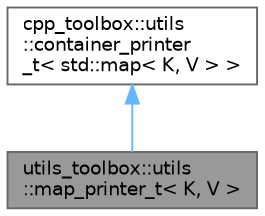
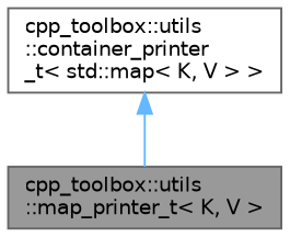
  digraph {
    node [color=gray40 fontname=Helvetica fontsize=10 shape=box style=filled]
-   n1 [fillcolor=grey60 fontcolor=black height=0.2 label="utils_toolbox::utils\l::map_printer_t\< K, V \>" width=0.4]
+   n1 [fillcolor=grey60 fontcolor=black height=0.2 label="cpp_toolbox::utils\l::map_printer_t\< K, V \>" width=0.4]
    n2 [fillcolor=white height=0.2 label="cpp_toolbox::utils\l::container_printer\l_t\< std::map\< K, V \> \>" width=0.4]
    n2 -> n1 [color=steelblue1 dir=back fontname=Helvetica fontsize=10 labelfontname=Helvetica labelfontsize=10 style=solid]
  }
